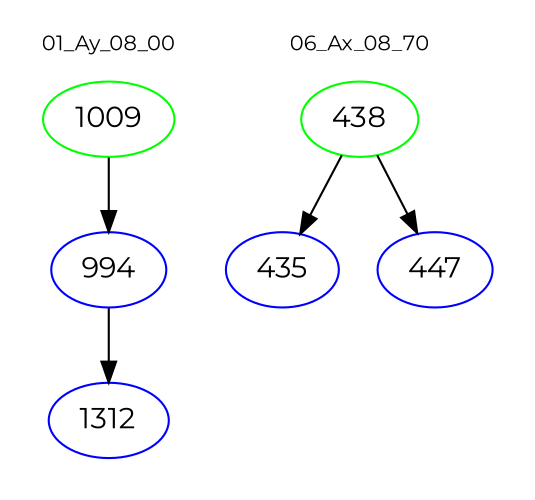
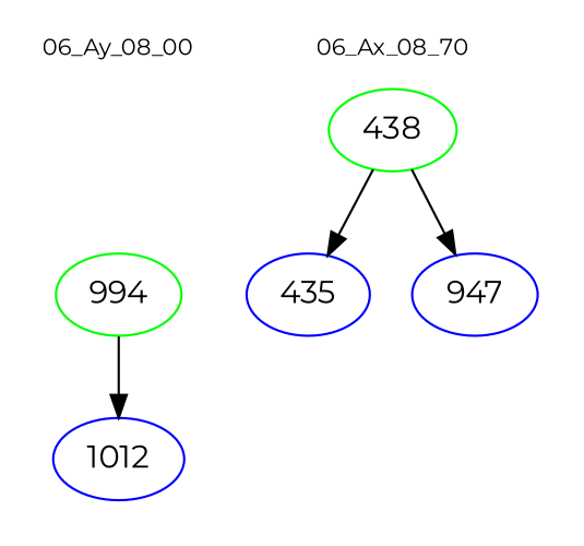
  digraph {
    fontname=Montserrat
    node [color=blue fontname=Montserrat]
    edge [color=black fontname=Montserrat]
-   n1 [color=green label=1009]
-   n2 [label=994]
-   n3 [label=1312]
+   n2 [color=green label=994]
+   n3 [label=1012]
    n4 [color=green label=438]
    n5 [label=435]
-   n6 [label=447]
+   n6 [label=947]
    subgraph cluster_1 {
      color=white
      fontsize=10
-     label="01_Ay_08_00"
-     n1
+     label="06_Ay_08_00"
      n2
      n3
    }
    subgraph cluster_2 {
      color=white
      fontsize=10
      label="06_Ax_08_70"
      n4
      n5
      n6
    }
-   n1 -> n2
    n2 -> n3
    n4 -> n5
    n4 -> n6
  }
